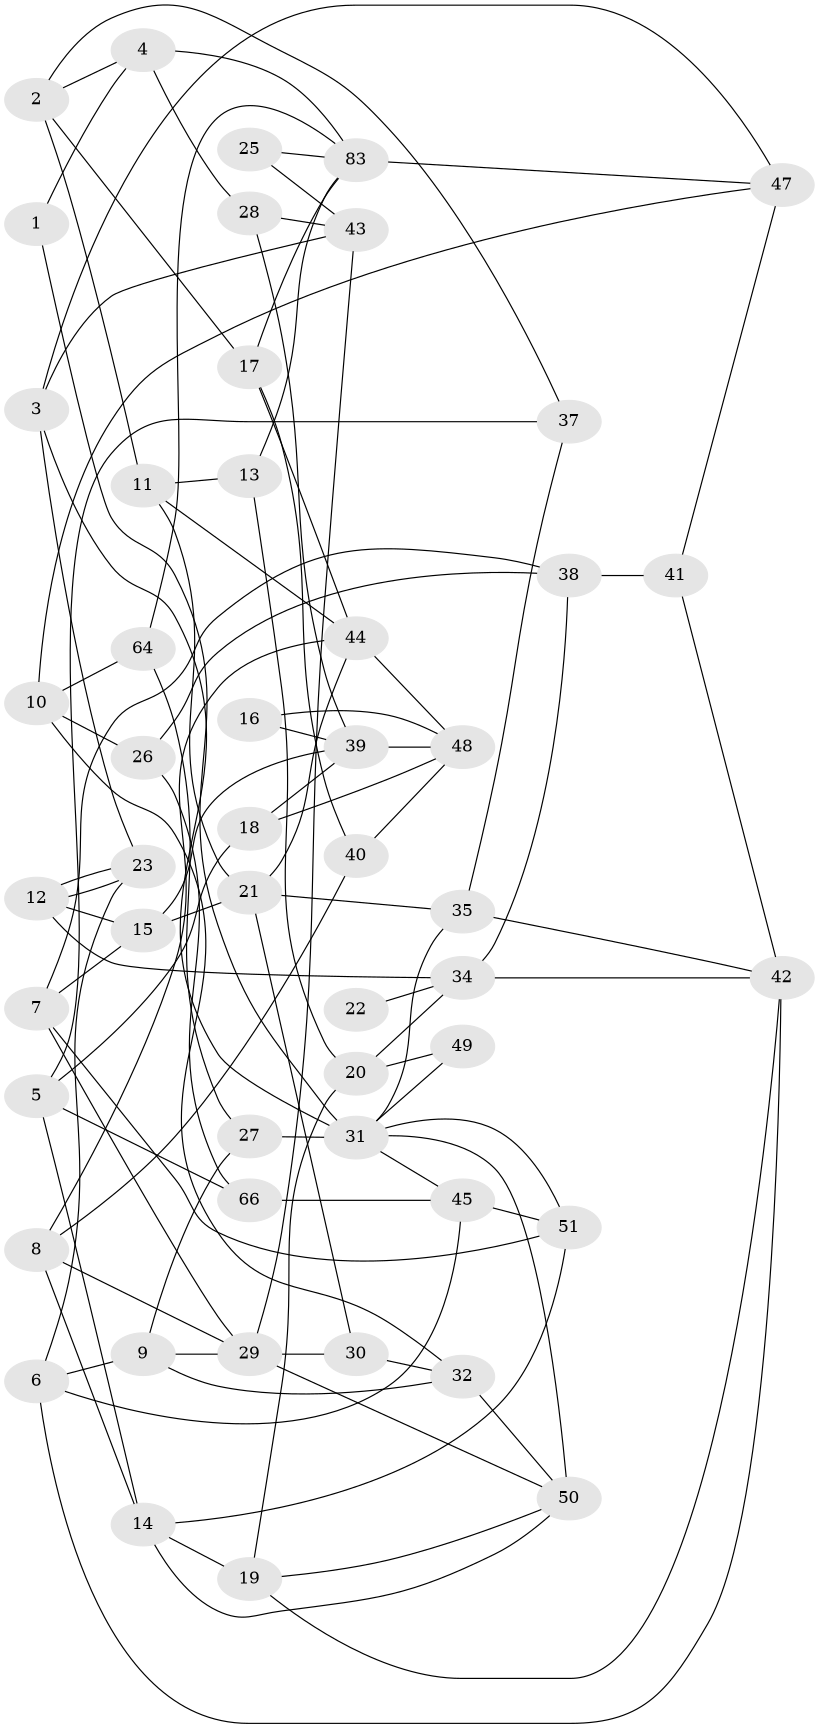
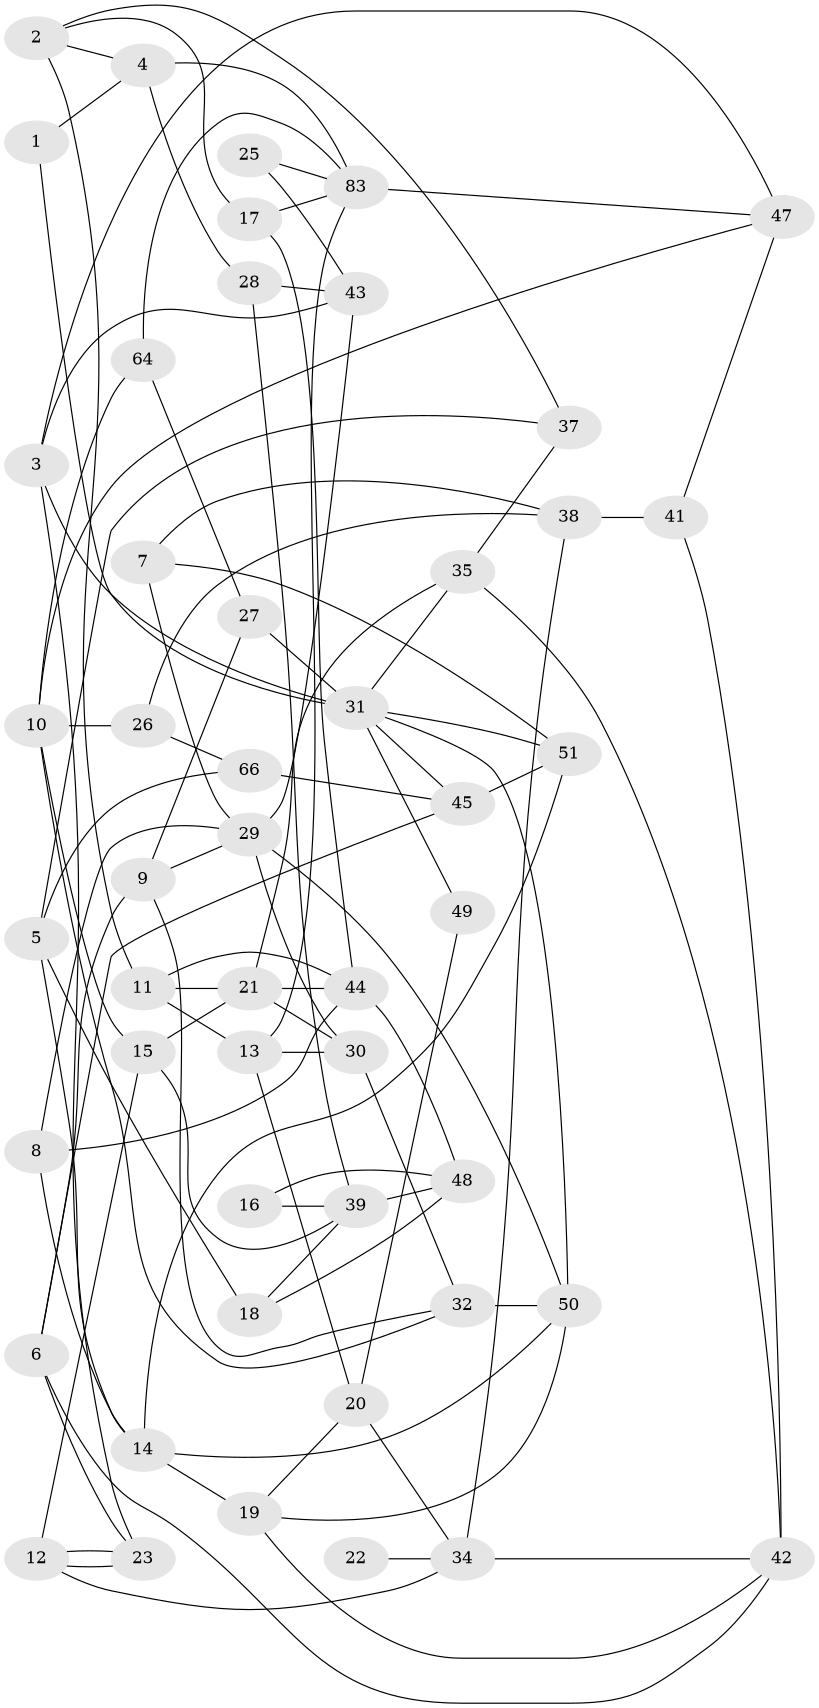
  graph {
    rankdir=LR
    node [color=gray90 style=filled]
    1
    4
    31
    28
    n5 [label=83]
    45
    51
    50
    49
    35
    2
    11
    17
    37
    44
    13
    21
-   40
    3
    23
    43
    47
    39
    5
    14
    18
    n27 [label=66]
    19
    48
    6
    9
    42
    29
    27
    32
    7
    15
    38
    30
    41
    8
    10
    n43 [label=64]
    26
    20
    12
    34
    16
    22
    25
    1 -- 4
    1 -- 31
    4 -- 28
    4 -- n5
    31 -- 45
    31 -- 51
    31 -- 50
    31 -- 49
    31 -- 35
    28 -- 43
    28 -- 39
    n5 -- 47
    45 -- 51
    35 -- 37
    35 -- 42
    2 -- 4
    2 -- 11
    2 -- 17
    2 -- 37
    11 -- 44
    11 -- 13
    11 -- 21
    17 -- n5
    17 -- 44
-   17 -- 40
    44 -- 48
    13 -- n5
+   13 -- 30
    13 -- 20
    21 -- 35
    21 -- 44
    21 -- 30
-   40 -- 48
    3 -- 31
    3 -- 23
    3 -- 43
    3 -- 47
    39 -- 48
    5 -- 37
    5 -- 14
    5 -- 18
    5 -- n27
    14 -- 51
    14 -- 50
    14 -- 19
    18 -- 39
    18 -- 48
    n27 -- 45
    19 -- 50
    19 -- 42
    19 -- 20
    6 -- 45
    6 -- 23
    6 -- 9
    6 -- 42
    9 -- 29
    9 -- 27
    9 -- 32
    29 -- 50
    29 -- 43
    29 -- 30
    27 -- 31
    32 -- 50
    7 -- 51
    7 -- 29
-   7 -- 15
+   10 -- 15
    7 -- 38
    15 -- 21
    15 -- 39
    38 -- 41
    30 -- 32
    41 -- 47
    41 -- 42
    8 -- 44
-   8 -- 40
    8 -- 14
    8 -- 29
    10 -- 47
    10 -- 32
    10 -- n43
    10 -- 26
    n43 -- n5
    n43 -- 27
    26 -- n27
    26 -- 38
    20 -- 49
    20 -- 34
    12 -- 23
    12 -- 23
    12 -- 15
    12 -- 34
    34 -- 42
    34 -- 38
    16 -- 39
    16 -- 48
    22 -- 34
    25 -- n5
    25 -- 43
  }
